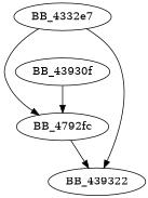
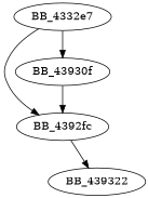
  digraph {
    n1 [label=BB_4332e7]
-   BB_4392fc [label=BB_4792fc]
+   BB_4392fc
    BB_43930f
    BB_439322
    n1 -> BB_4392fc
-   n1 -> BB_439322
+   n1 -> BB_43930f
    BB_4392fc -> BB_439322
    BB_43930f -> BB_4392fc
  }
